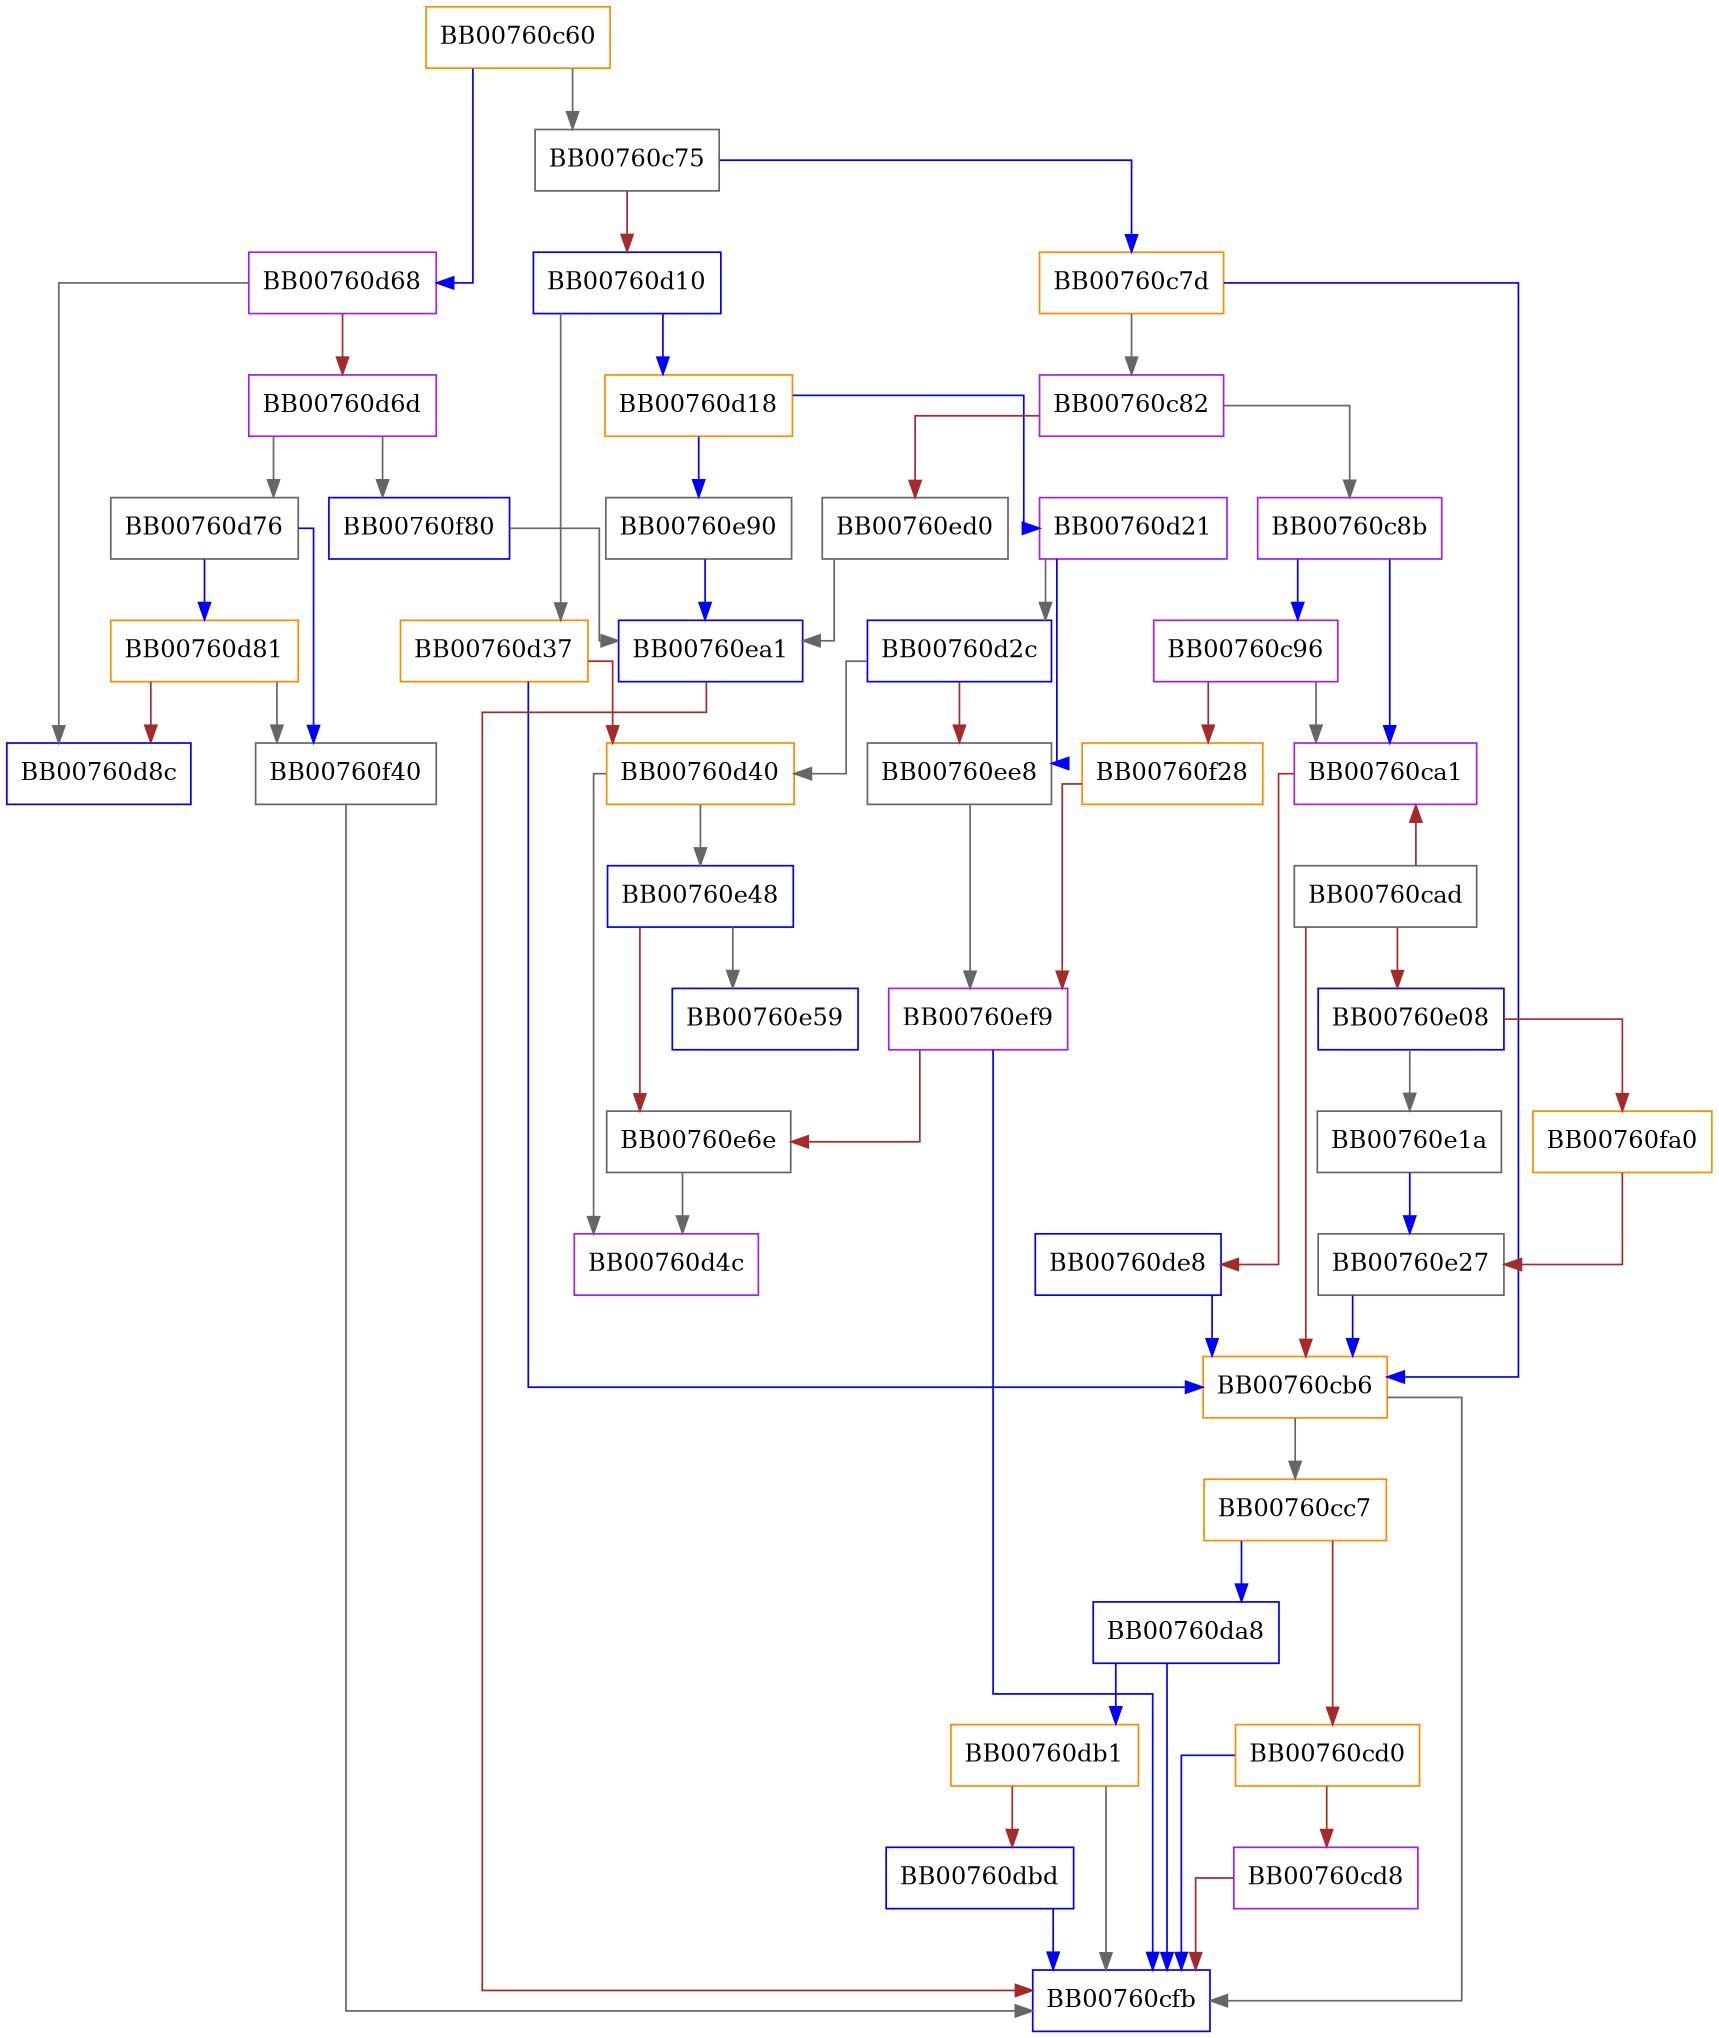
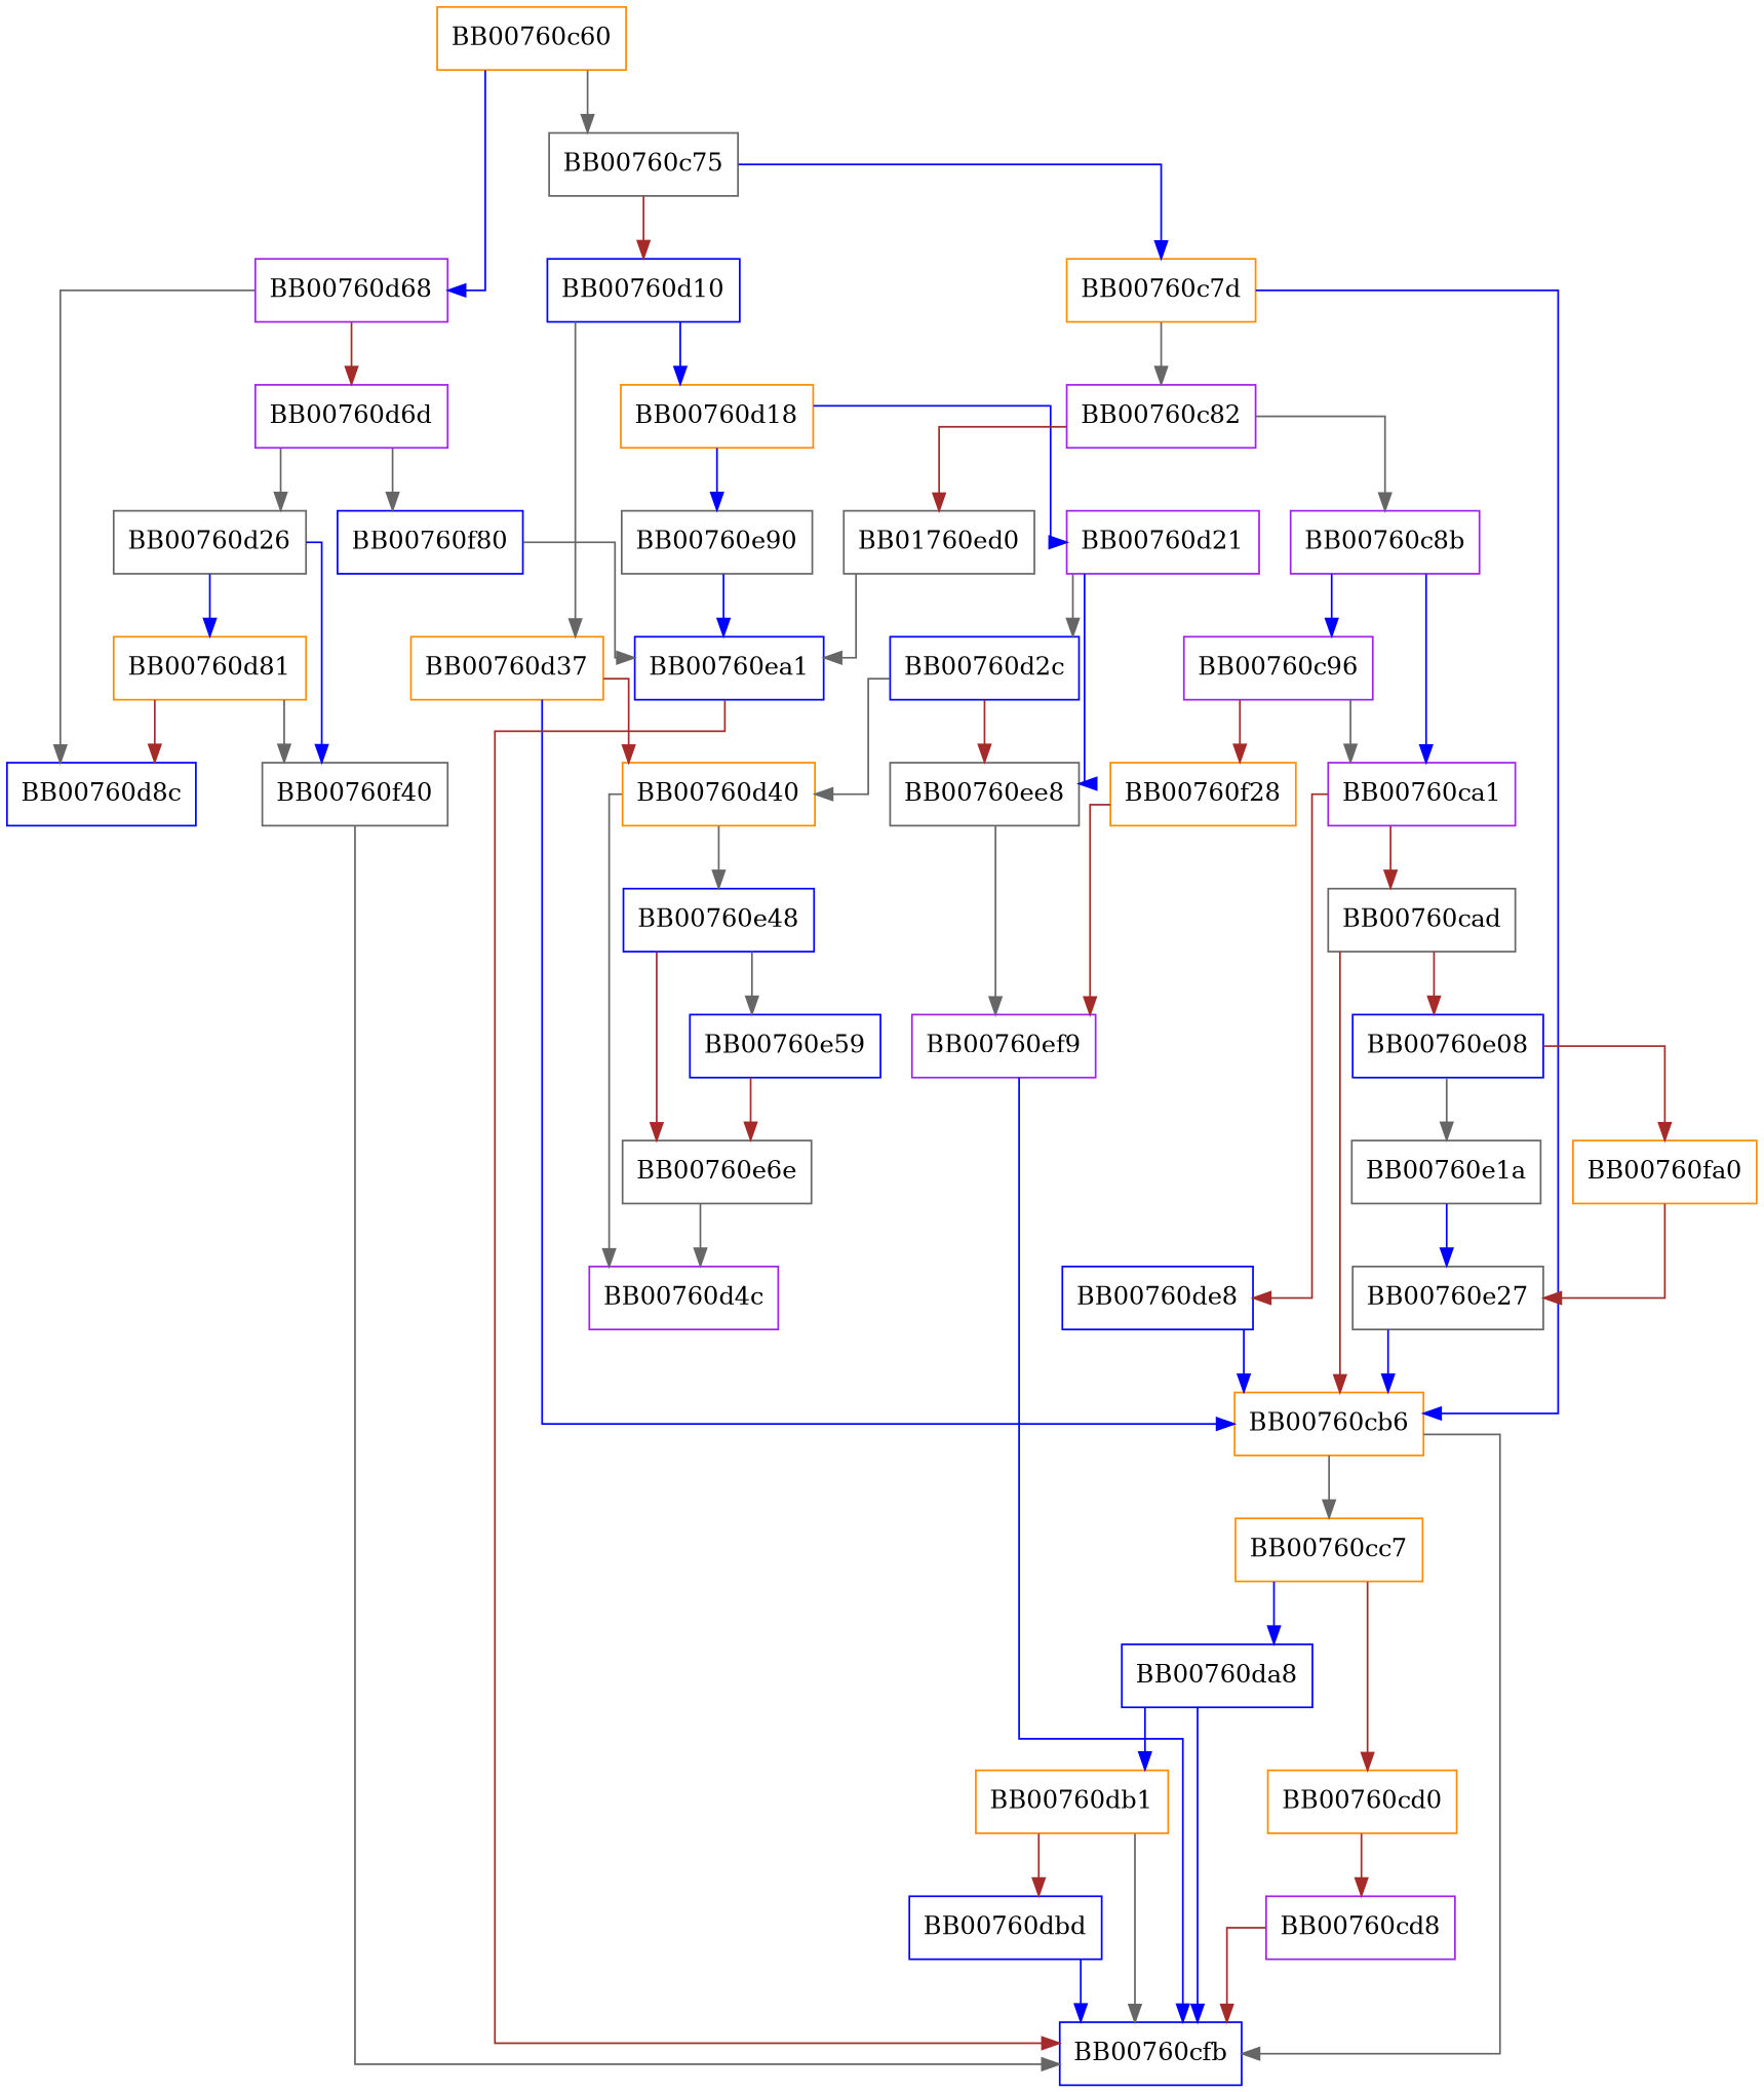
  digraph {
    splines=ortho
    node [color=darkorange shape=box]
    edge [color=gray40]
    BB00760d68 [color=purple]
    BB00760c60
    BB00760c75 [color=gray40]
    BB00760d8c [color=blue]
    BB00760d6d [color=purple]
    BB00760d10 [color=blue]
    BB00760c7d
    BB00760f80 [color=blue]
-   BB00760d76 [color=gray40]
+   BB00760d76 [color=gray40 label=BB00760d26]
    BB00760d37
    BB00760d18
    BB00760cb6
    BB00760c82 [color=purple]
    BB00760d40
    BB00760e90 [color=gray40]
    BB00760d21 [color=purple]
    BB00760cfb [color=blue]
    BB00760cc7
-   BB00760ed0 [color=gray40]
+   BB00760ed0 [color=gray40 label=BB01760ed0]
    BB00760c8b [color=purple]
    BB00760da8 [color=blue]
    BB00760cd0
    BB00760ea1 [color=blue]
    BB00760c96 [color=purple]
    BB00760ca1 [color=purple]
    BB00760ef9 [color=purple]
    BB00760f28
    BB00760de8 [color=blue]
    BB00760cad [color=gray40]
    BB00760e08 [color=blue]
    BB00760fa0
    BB00760e1a [color=gray40]
    BB00760e27 [color=gray40]
    BB00760db1
    BB00760cd8 [color=purple]
    BB00760dbd [color=blue]
    BB00760e48 [color=blue]
    BB00760d4c [color=purple]
    BB00760ee8 [color=gray40]
    BB00760d2c [color=blue]
    BB00760e6e [color=gray40]
    BB00760e59 [color=blue]
    BB00760f40 [color=gray40]
    BB00760d81
    BB00760d68 -> BB00760d8c
    BB00760d68 -> BB00760d6d [color=brown]
    BB00760c60 -> BB00760d68 [color=blue]
    BB00760c60 -> BB00760c75
    BB00760c75 -> BB00760d10 [color=brown]
    BB00760c75 -> BB00760c7d [color=blue]
    BB00760d6d -> BB00760f80
    BB00760d6d -> BB00760d76
    BB00760d10 -> BB00760d37
    BB00760d10 -> BB00760d18 [color=blue]
    BB00760c7d -> BB00760cb6 [color=blue]
    BB00760c7d -> BB00760c82
    BB00760f80 -> BB00760ea1
    BB00760d76 -> BB00760f40 [color=blue]
    BB00760d76 -> BB00760d81 [color=blue]
    BB00760d37 -> BB00760cb6 [color=blue]
    BB00760d37 -> BB00760d40 [color=brown]
    BB00760d18 -> BB00760e90 [color=blue]
    BB00760d18 -> BB00760d21 [color=blue]
    BB00760cb6 -> BB00760cfb
    BB00760cb6 -> BB00760cc7
    BB00760c82 -> BB00760ed0 [color=brown]
    BB00760c82 -> BB00760c8b
    BB00760d40 -> BB00760e48
    BB00760d40 -> BB00760d4c
    BB00760e90 -> BB00760ea1 [color=blue]
    BB00760d21 -> BB00760ee8 [color=blue]
    BB00760d21 -> BB00760d2c
    BB00760cc7 -> BB00760da8 [color=blue]
    BB00760cc7 -> BB00760cd0 [color=brown]
    BB00760ed0 -> BB00760ea1
    BB00760c8b -> BB00760c96 [color=blue]
    BB00760c8b -> BB00760ca1 [color=blue]
    BB00760da8 -> BB00760cfb [color=blue]
    BB00760da8 -> BB00760db1 [color=blue]
-   BB00760cd0 -> BB00760cfb [color=blue]
    BB00760cd0 -> BB00760cd8 [color=brown]
    BB00760ea1 -> BB00760cfb [color=brown]
    BB00760c96 -> BB00760ca1
    BB00760c96 -> BB00760f28 [color=brown]
    BB00760ca1 -> BB00760de8 [color=brown]
-   BB00760cad -> BB00760ca1 [color=brown]
+   BB00760ca1 -> BB00760cad [color=brown]
    BB00760ef9 -> BB00760cfb [color=blue]
    BB00760f28 -> BB00760ef9 [color=brown]
    BB00760de8 -> BB00760cb6 [color=blue]
    BB00760cad -> BB00760cb6 [color=brown]
    BB00760cad -> BB00760e08 [color=brown]
    BB00760e08 -> BB00760fa0 [color=brown]
    BB00760e08 -> BB00760e1a
    BB00760fa0 -> BB00760e27 [color=brown]
    BB00760e1a -> BB00760e27 [color=blue]
    BB00760e27 -> BB00760cb6 [color=blue]
    BB00760db1 -> BB00760cfb
    BB00760db1 -> BB00760dbd [color=brown]
    BB00760cd8 -> BB00760cfb [color=brown]
    BB00760dbd -> BB00760cfb [color=blue]
    BB00760e48 -> BB00760e6e [color=brown]
    BB00760e48 -> BB00760e59
    BB00760ee8 -> BB00760ef9
    BB00760d2c -> BB00760d40
    BB00760d2c -> BB00760ee8 [color=brown]
    BB00760e6e -> BB00760d4c
-   BB00760ef9 -> BB00760e6e [color=brown]
+   BB00760e59 -> BB00760e6e [color=brown]
    BB00760f40 -> BB00760cfb
    BB00760d81 -> BB00760d8c [color=brown]
    BB00760d81 -> BB00760f40
  }
